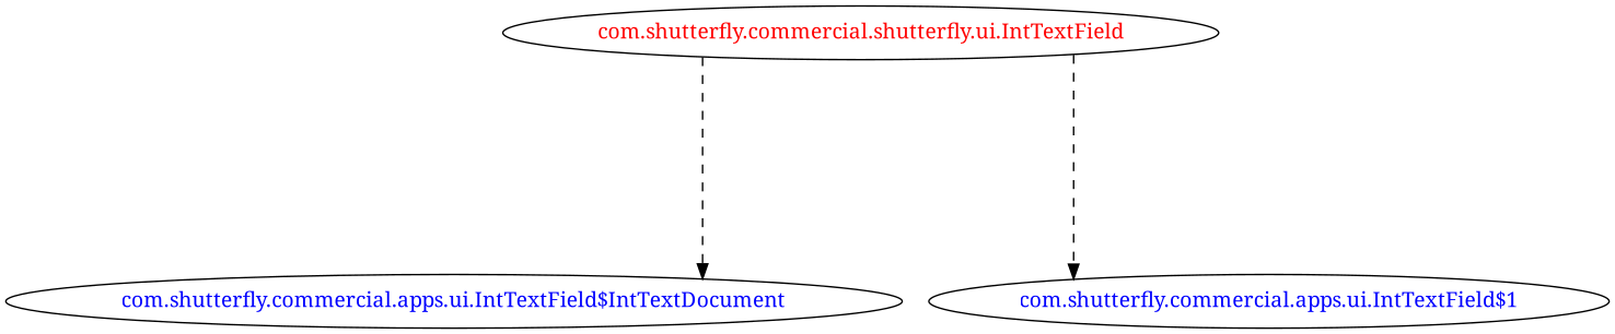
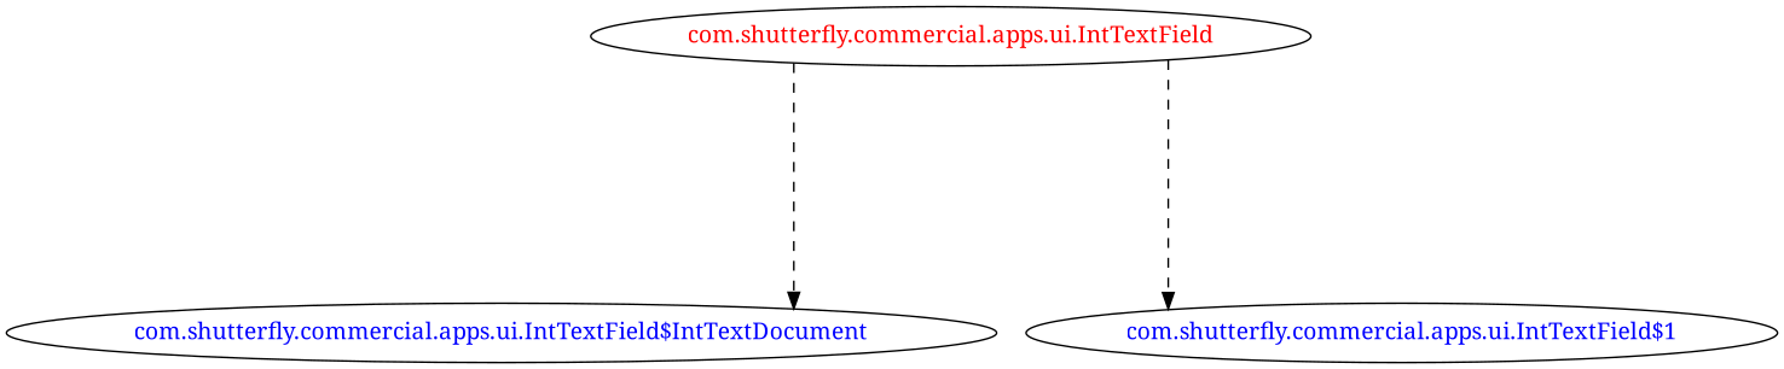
  digraph {
    concentrate=true
    rankdir=TB
    ranksep=2.0
    splines=ortho
    fontname="Noto Serif"
    node [fontcolor=blue fontname="Noto Serif"]
    edge [style=dashed fontname="Noto Serif"]
-   "com.shutterfly.commercial.apps.ui.IntTextField" [fontcolor=red label="com.shutterfly.commercial.shutterfly.ui.IntTextField"]
+   "com.shutterfly.commercial.apps.ui.IntTextField" [fontcolor=red]
    "com.shutterfly.commercial.apps.ui.IntTextField$IntTextDocument"
    "com.shutterfly.commercial.apps.ui.IntTextField$1"
    "com.shutterfly.commercial.apps.ui.IntTextField" -> "com.shutterfly.commercial.apps.ui.IntTextField$IntTextDocument"
    "com.shutterfly.commercial.apps.ui.IntTextField" -> "com.shutterfly.commercial.apps.ui.IntTextField$1"
  }
